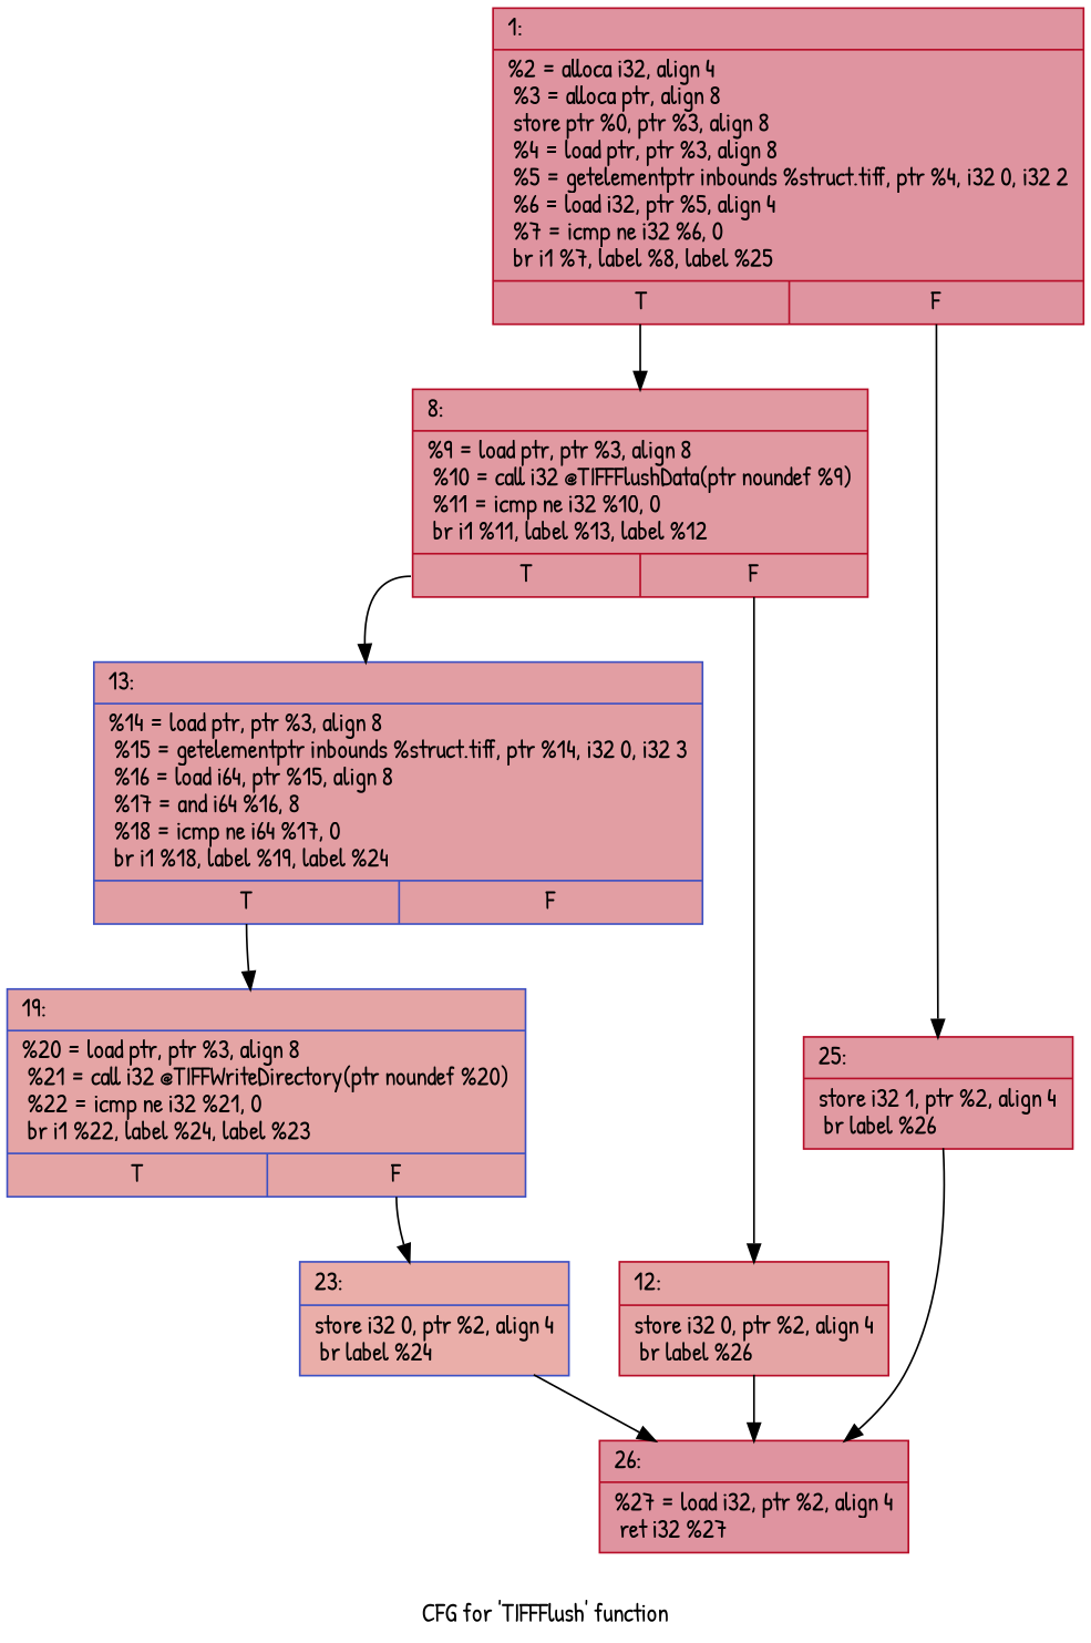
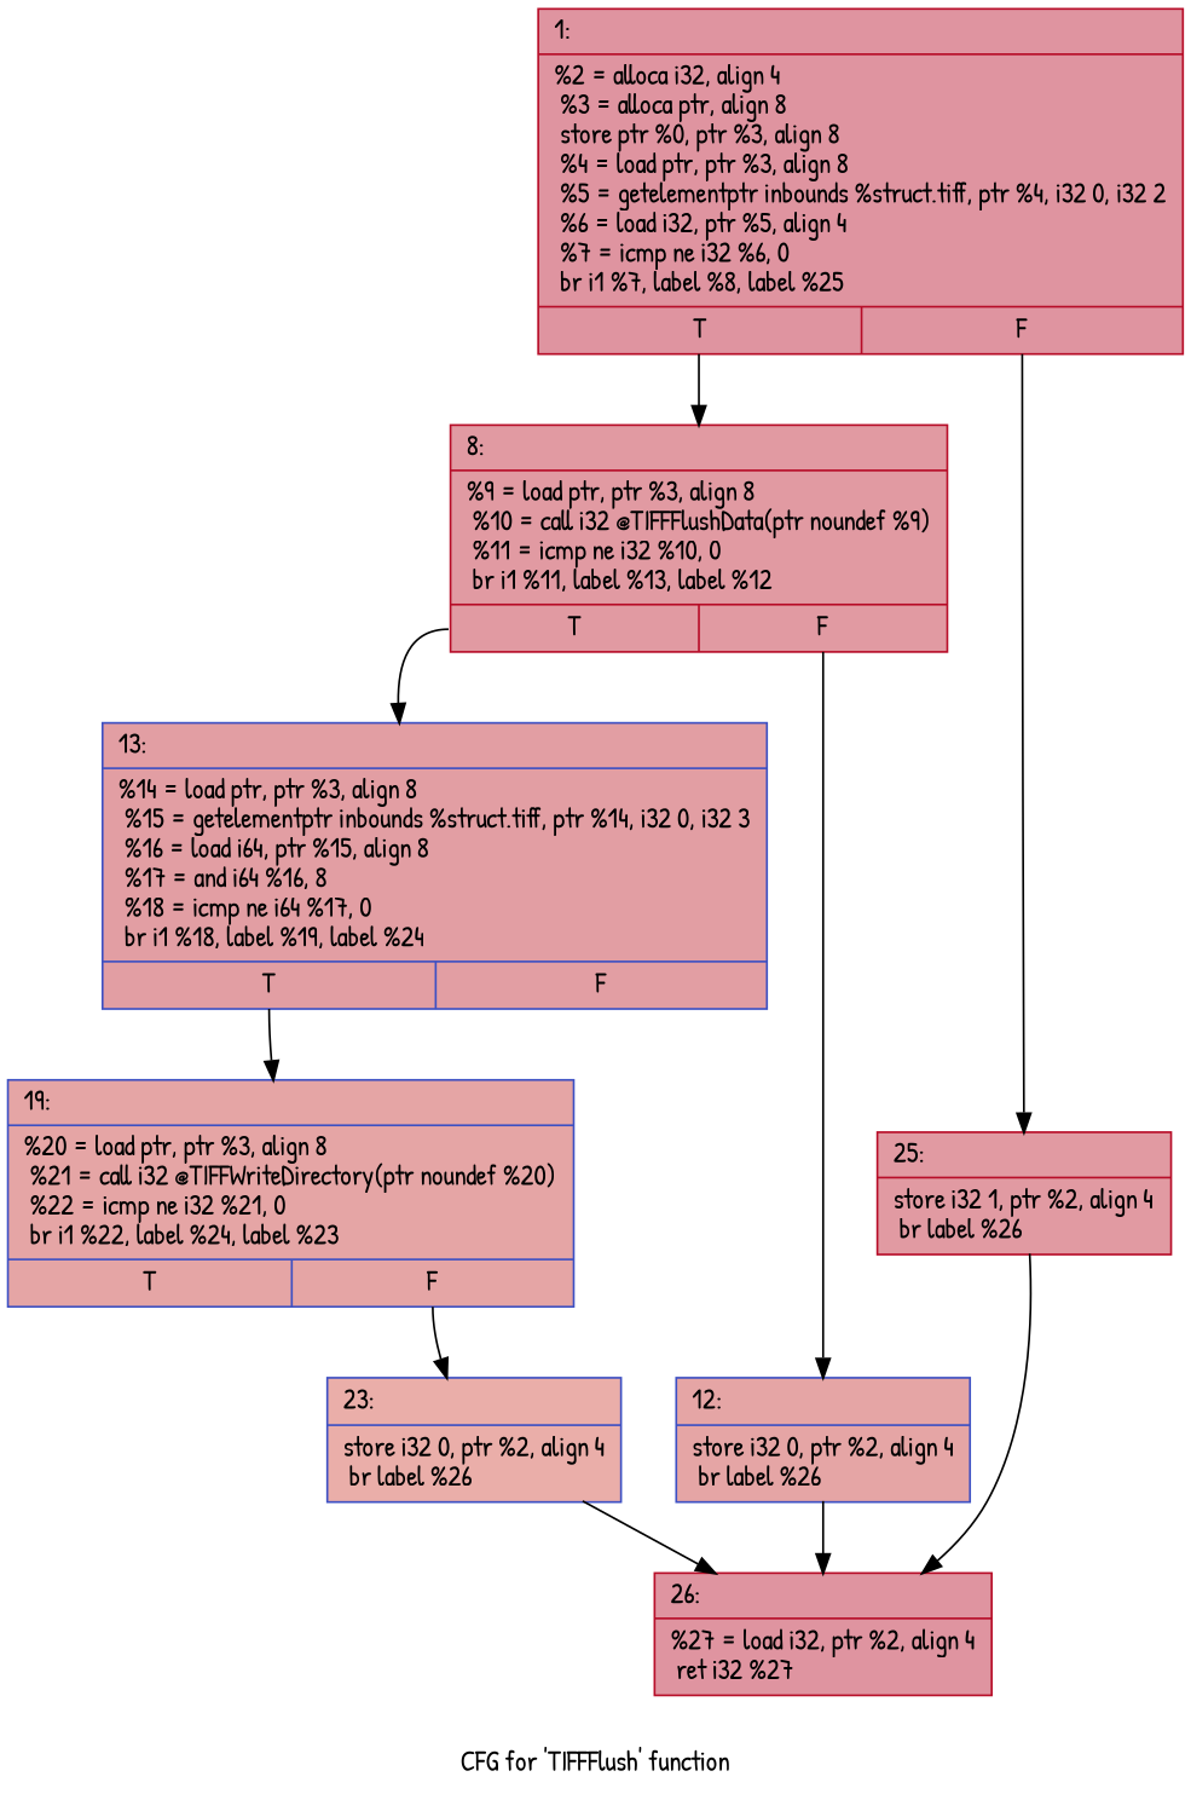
  digraph {
    fontname="Patrick Hand"
    label="CFG for 'TIFFFlush' function"
    node [color="#b70d28ff" fillcolor="#b70d2870" fontname="Patrick Hand" shape=record style=filled]
    edge [fontname="Patrick Hand"]
    n1 [label="{1:\l|  %2 = alloca i32, align 4\l  %3 = alloca ptr, align 8\l  store ptr %0, ptr %3, align 8\l  %4 = load ptr, ptr %3, align 8\l  %5 = getelementptr inbounds %struct.tiff, ptr %4, i32 0, i32 2\l  %6 = load i32, ptr %5, align 4\l  %7 = icmp ne i32 %6, 0\l  br i1 %7, label %8, label %25\l|{<s0>T|<s1>F}}"]
    n2 [fillcolor="#bb1b2c70" label="{8:\l|  %9 = load ptr, ptr %3, align 8\l  %10 = call i32 @TIFFFlushData(ptr noundef %9)\l  %11 = icmp ne i32 %10, 0\l  br i1 %11, label %13, label %12\l|{<s0>T|<s1>F}}"]
    n3 [fillcolor="#bb1b2c70" label="{25:\l|  store i32 1, ptr %2, align 4\l  br label %26\l}"]
    n4 [color="#3d50c3ff" fillcolor="#be242e70" label="{13:\l|  %14 = load ptr, ptr %3, align 8\l  %15 = getelementptr inbounds %struct.tiff, ptr %14, i32 0, i32 3\l  %16 = load i64, ptr %15, align 8\l  %17 = and i64 %16, 8\l  %18 = icmp ne i64 %17, 0\l  br i1 %18, label %19, label %24\l|{<s0>T|<s1>F}}"]
-   n5 [fillcolor="#c5333470" label="{12:\l|  store i32 0, ptr %2, align 4\l  br label %26\l}"]
+   n5 [color="#3d50c3ff" fillcolor="#c5333470" label="{12:\l|  store i32 0, ptr %2, align 4\l  br label %26\l}"]
    n6 [label="{26:\l|  %27 = load i32, ptr %2, align 4\l  ret i32 %27\l}"]
    n7 [color="#3d50c3ff" fillcolor="#c5333470" label="{19:\l|  %20 = load ptr, ptr %3, align 8\l  %21 = call i32 @TIFFWriteDirectory(ptr noundef %20)\l  %22 = icmp ne i32 %21, 0\l  br i1 %22, label %24, label %23\l|{<s0>T|<s1>F}}"]
-   n8 [color="#3d50c3ff" fillcolor="#d0473d70" label="{23:\l|  store i32 0, ptr %2, align 4\l  br label %24\l}"]
+   n8 [color="#3d50c3ff" fillcolor="#d0473d70" label="{23:\l|  store i32 0, ptr %2, align 4\l  br label %26\l}"]
    n1 -> n2 [tailport=s0]
    n1 -> n3 [tailport=s1]
    n2 -> n4 [tailport=s0]
    n2 -> n5 [tailport=s1]
    n3 -> n6
    n4 -> n7 [tailport=s0]
    n5 -> n6
    n7 -> n8 [tailport=s1]
    n8 -> n6
  }
